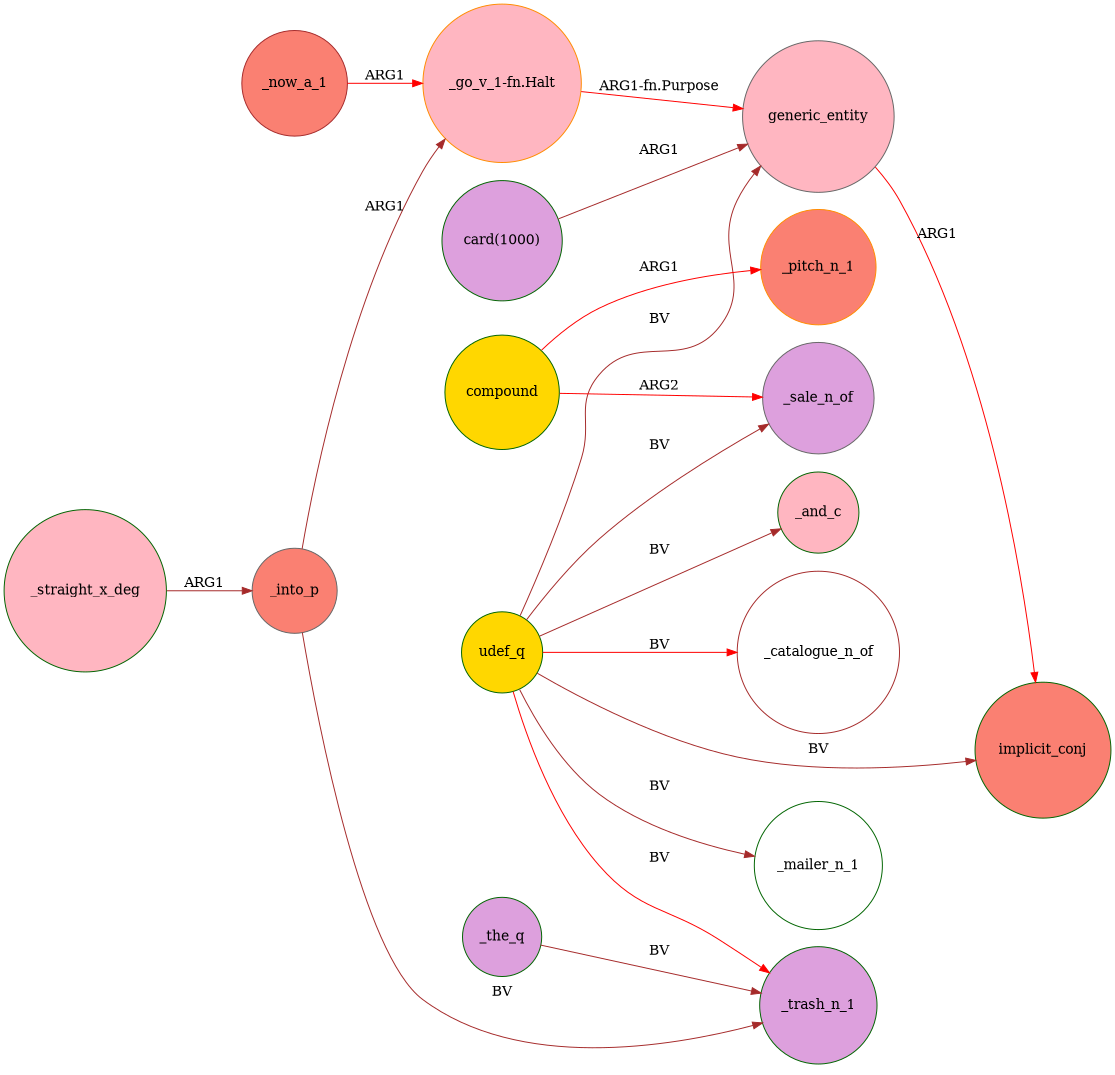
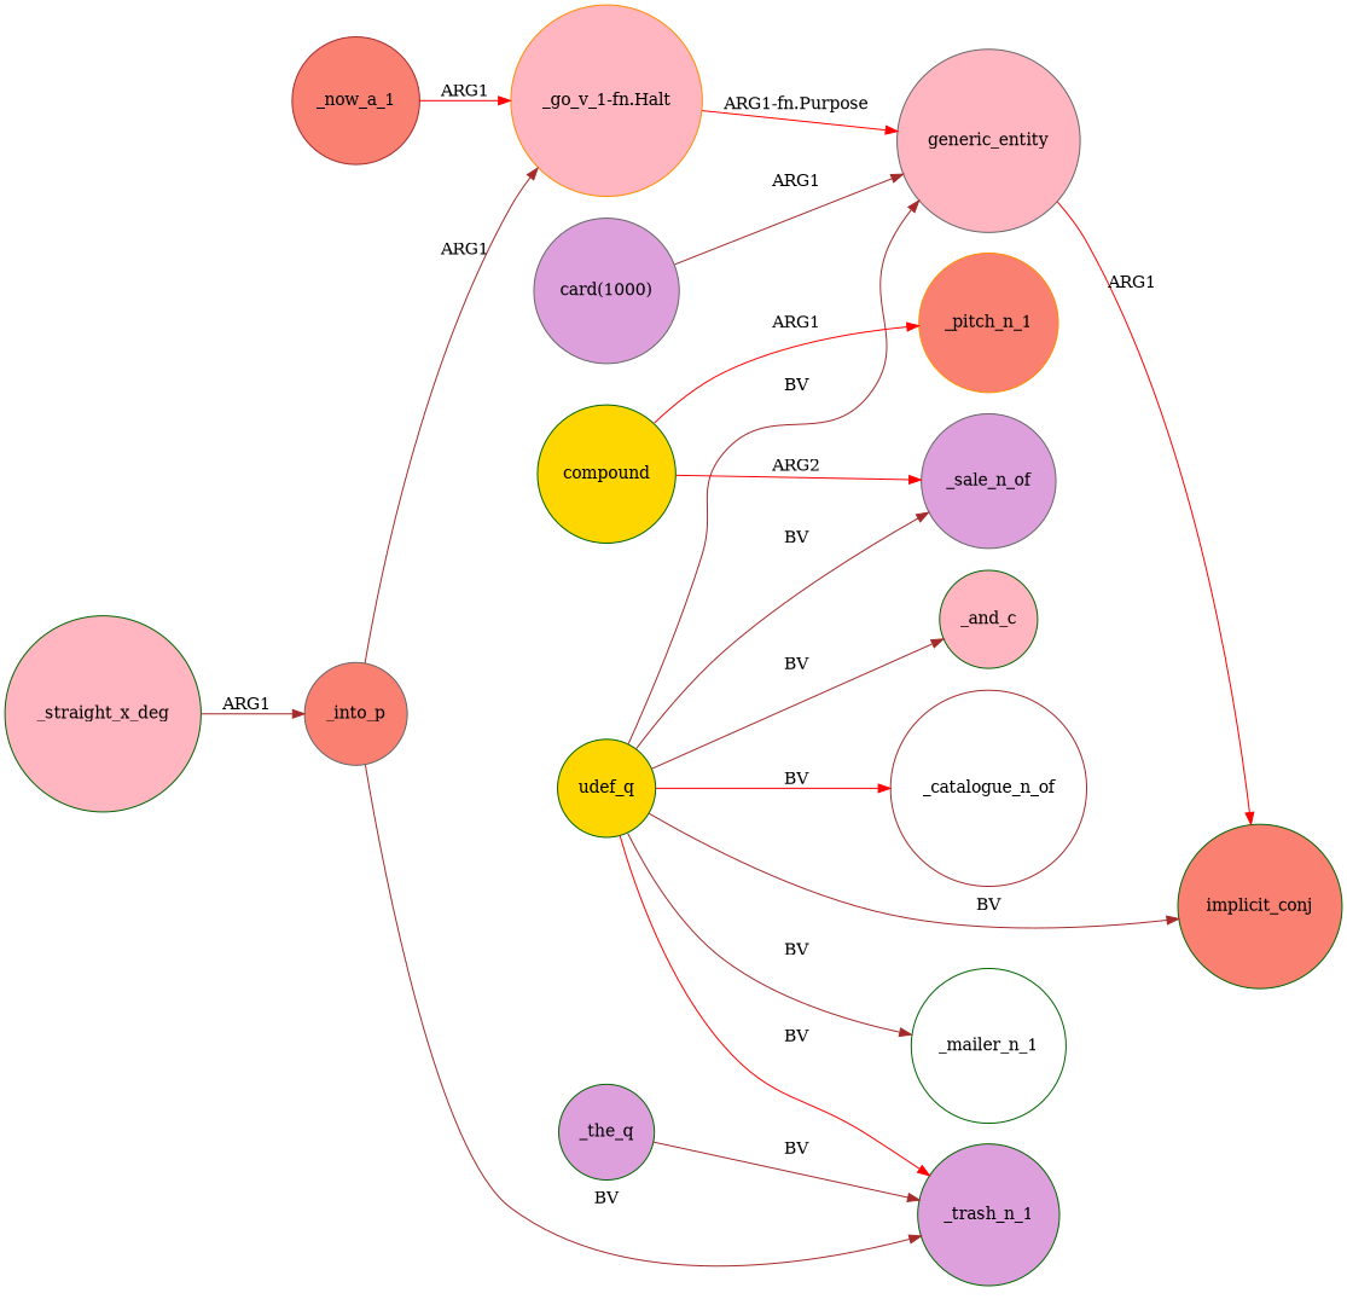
  digraph {
    rankdir=LR
    node [color=darkgreen fillcolor=salmon shape=circle style=filled]
    edge [color=brown]
    _now_a_1 [color=brown]
    "_go_v_1-fn.Halt" [color=darkorange fillcolor=lightpink]
    generic_entity [color=gray40 fillcolor=lightpink]
    implicit_conj
    udef_q [fillcolor=gold]
    _sale_n_of [color=gray40 fillcolor=plum]
    _and_c [fillcolor=lightpink]
    _catalogue_n_of [color=brown fillcolor=white]
    _mailer_n_1 [fillcolor=white]
    _trash_n_1 [fillcolor=plum]
    _pitch_n_1 [color=darkorange]
-   "card(1000)" [fillcolor=plum]
+   "card(1000)" [color=gray40 fillcolor=plum]
    _straight_x_deg [fillcolor=lightpink]
    _into_p [color=gray40]
    _the_q [fillcolor=plum]
    compound [fillcolor=gold]
    _now_a_1 -> "_go_v_1-fn.Halt" [color=red label=ARG1]
    "_go_v_1-fn.Halt" -> generic_entity [color=red label="ARG1-fn.Purpose"]
    generic_entity -> implicit_conj [color=red label=ARG1]
    udef_q -> generic_entity [label=BV]
    udef_q -> implicit_conj [label=BV]
    udef_q -> _sale_n_of [label=BV]
    udef_q -> _and_c [label=BV]
    udef_q -> _catalogue_n_of [color=red label=BV]
    udef_q -> _mailer_n_1 [label=BV]
    udef_q -> _trash_n_1 [color=red label=BV]
    "card(1000)" -> generic_entity [label=ARG1]
    _straight_x_deg -> _into_p [label=ARG1]
    _into_p -> "_go_v_1-fn.Halt" [label=ARG1]
    _into_p -> _trash_n_1 [label=BV]
    _the_q -> _trash_n_1 [label=BV]
    compound -> _sale_n_of [color=red label=ARG2]
    compound -> _pitch_n_1 [color=red label=ARG1]
  }
